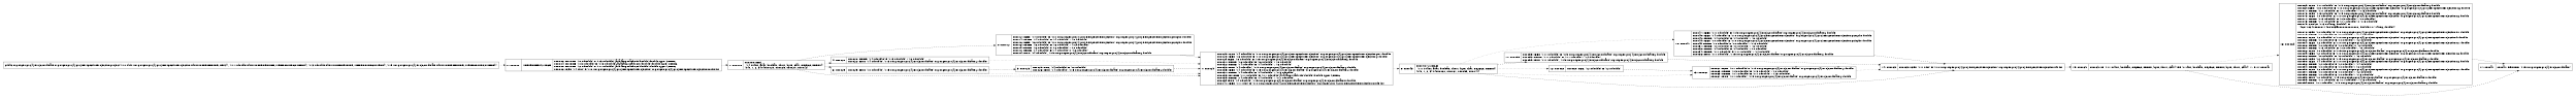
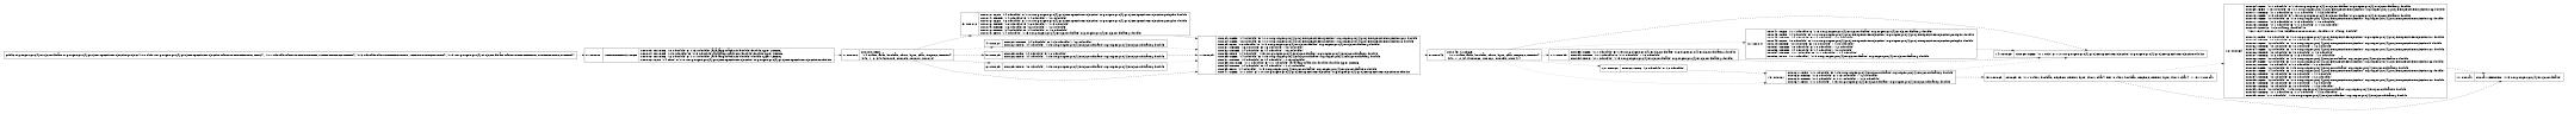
  digraph {
    rankdir=LR
    node [shape=record]
    edge [style=dashed]
    n1 [label="{0\:\ 0x0000|MTH_ENTER_SWITCH\l|0x0000: INVOKE  (r0 I:double) = (r13 I:double) java.lang.Math.sin(double):double type: STATIC \l0x0004: INVOKE  (r13 I:double) = (r13 I:double) java.lang.Math.cos(double):double type: STATIC \l0x0008: INVOKE  (r2 I:double) = (r11 I:double) java.lang.Math.cos(double):double type: STATIC \l0x000c: IGET  (r4 I:int) = (r10 I:org.osgeo.proj4j.proj.PerspectiveProjection) org.osgeo.proj4j.proj.PerspectiveProjection.mode int \l}"]
    n2 [label="{1\:\ 0x000e|0x000e: THIS  \l  (r4 I:?[int, float, boolean, short, byte, char, OBJECT, ARRAY])\l k:[0, 1, 2, 3] t:[0x0029, 0x0025, 0x0020, 0x0012] \l}"]
    n3 [label="{3\:\ 0x0012|0x0012: IGET  (r4 I:double) = (r10 I:org.osgeo.proj4j.proj.PerspectiveProjection) org.osgeo.proj4j.proj.PerspectiveProjection.psinph0 double \l0x0014: ARITH  (r4 I:double) = (r4 I:double) * (r0 I:double) \l0x0016: IGET  (r6 I:double) = (r10 I:org.osgeo.proj4j.proj.PerspectiveProjection) org.osgeo.proj4j.proj.PerspectiveProjection.pcosph0 double \l0x0018: ARITH  (r6 I:double) = (r6 I:double) * (r13 I:double) \l0x001a: ARITH  (r6 I:double) = (r6 I:double) * (r2 I:double) \l0x001c: ARITH  (r4 I:double) = (r4 I:double) + (r6 I:double) \l0x001d: IPUT  (r4 I:double), (r15 I:org.osgeo.proj4j.ProjCoordinate) org.osgeo.proj4j.ProjCoordinate.y double \l}"]
    n4 [label="{4\:\ 0x0020|0x0020: ARITH  (r4 I:double) = (r13 I:double) * (r2 I:double) \l0x0022: IPUT  (r4 I:double), (r15 I:org.osgeo.proj4j.ProjCoordinate) org.osgeo.proj4j.ProjCoordinate.y double \l}"]
    n5 [label="{5\:\ 0x0025|0x0025: NEG  (r4 I:double) = (r0 I:double) \l0x0026: IPUT  (r4 I:double), (r15 I:org.osgeo.proj4j.ProjCoordinate) org.osgeo.proj4j.ProjCoordinate.y double \l}"]
    n6 [label="{6\:\ 0x0029|0x0029: IPUT  (r0 I:double), (r15 I:org.osgeo.proj4j.ProjCoordinate) org.osgeo.proj4j.ProjCoordinate.y double \l}"]
    n7 [label="{7\:\ 0x002b|0x002b: IGET  (r4 I:double) = (r10 I:org.osgeo.proj4j.proj.PerspectiveProjection) org.osgeo.proj4j.proj.PerspectiveProjection.pn1 double \l0x002d: IGET  (r6 I:double) = (r10 I:org.osgeo.proj4j.proj.PerspectiveProjection) org.osgeo.proj4j.proj.PerspectiveProjection.p double \l0x002f: IGET  (r8 I:double) = (r15 I:org.osgeo.proj4j.ProjCoordinate) org.osgeo.proj4j.ProjCoordinate.y double \l0x0031: ARITH  (r6 I:double) = (r6 I:double) \- (r8 I:double) \l0x0032: ARITH  (r4 I:double) = (r4 I:double) \/ (r6 I:double) \l0x0033: IPUT  (r4 I:double), (r15 I:org.osgeo.proj4j.ProjCoordinate) org.osgeo.proj4j.ProjCoordinate.y double \l0x0035: IGET  (r4 I:double) = (r15 I:org.osgeo.proj4j.ProjCoordinate) org.osgeo.proj4j.ProjCoordinate.y double \l0x0037: ARITH  (r4 I:double) = (r4 I:double) * (r13 I:double) \l0x0039: INVOKE  (r11 I:double) = (r11 I:double) java.lang.Math.sin(double):double type: STATIC \l0x003d: ARITH  (r4 I:double) = (r4 I:double) * (r11 I:double) \l0x003f: IPUT  (r4 I:double), (r15 I:org.osgeo.proj4j.ProjCoordinate) org.osgeo.proj4j.ProjCoordinate.x double \l0x0041: IGET  (r11 I:int) = (r10 I:org.osgeo.proj4j.proj.PerspectiveProjection) org.osgeo.proj4j.proj.PerspectiveProjection.mode int \l}"]
    n8 [label="{8\:\ 0x0043|0x0043: SWITCH  \l  (r11 I:?[int, float, boolean, short, byte, char, OBJECT, ARRAY])\l k:[0, 1, 2, 3] t:[0x0060, 0x0061, 0x0059, 0x0047] \l}"]
    n9 [label="{10\:\ 0x0047|0x0047: IGET  (r11 I:double) = (r15 I:org.osgeo.proj4j.ProjCoordinate) org.osgeo.proj4j.ProjCoordinate.y double \l0x0049: IGET  (r4 I:double) = (r10 I:org.osgeo.proj4j.proj.PerspectiveProjection) org.osgeo.proj4j.proj.PerspectiveProjection.pcosph0 double \l0x004b: ARITH  (r4 I:double) = (r4 I:double) * (r0 I:double) \l0x004d: IGET  (r0 I:double) = (r10 I:org.osgeo.proj4j.proj.PerspectiveProjection) org.osgeo.proj4j.proj.PerspectiveProjection.psinph0 double \l0x004f: ARITH  (r0 I:double) = (r0 I:double) * (r13 I:double) \l0x0051: ARITH  (r0 I:double) = (r0 I:double) * (r2 I:double) \l0x0053: ARITH  (r4 I:double) = (r4 I:double) \- (r0 I:double) \l0x0054: ARITH  (r11 I:double) = (r11 I:double) * (r4 I:double) \l0x0056: IPUT  (r11 I:double), (r15 I:org.osgeo.proj4j.ProjCoordinate) org.osgeo.proj4j.ProjCoordinate.y double \l}"]
    n10 [label="{11\:\ 0x0059|0x0059: IGET  (r11 I:double) = (r15 I:org.osgeo.proj4j.ProjCoordinate) org.osgeo.proj4j.ProjCoordinate.y double \l0x005b: ARITH  (r11 I:double) = (r11 I:double) * (r0 I:double) \l0x005d: IPUT  (r11 I:double), (r15 I:org.osgeo.proj4j.ProjCoordinate) org.osgeo.proj4j.ProjCoordinate.y double \l}"]
    n11 [label="{12\:\ 0x0060|0x0060: NEG  (r2 I:double) = (r2 I:double) \l}"]
    n12 [label="{13\:\ 0x0061|0x0061: IGET  (r11 I:double) = (r15 I:org.osgeo.proj4j.ProjCoordinate) org.osgeo.proj4j.ProjCoordinate.y double \l0x0063: ARITH  (r13 I:double) = (r13 I:double) * (r2 I:double) \l0x0065: ARITH  (r11 I:double) = (r11 I:double) * (r13 I:double) \l0x0067: IPUT  (r11 I:double), (r15 I:org.osgeo.proj4j.ProjCoordinate) org.osgeo.proj4j.ProjCoordinate.y double \l}"]
    n13 [label="{14\:\ 0x0069|0x0069: IGET  (r11 I:int) = (r10 I:org.osgeo.proj4j.proj.PerspectiveProjection) org.osgeo.proj4j.proj.PerspectiveProjection.tilt int \l}"]
    n14 [label="{15\:\ 0x006b|0x006b: IF  (r11 I:?[int, boolean, OBJECT, ARRAY, byte, short, char]) == (0 ?[int, boolean, OBJECT, ARRAY, byte, short, char])  \-\> B:17:0x00a1 \l}"]
    n15 [label="{16\:\ 0x006d|0x006d: IGET  (r11 I:double) = (r15 I:org.osgeo.proj4j.ProjCoordinate) org.osgeo.proj4j.ProjCoordinate.y double \l0x006f: IGET  (r13 I:double) = (r10 I:org.osgeo.proj4j.proj.PerspectiveProjection) org.osgeo.proj4j.proj.PerspectiveProjection.cg double \l0x0071: ARITH  (r11 I:double) = (r11 I:double) * (r13 I:double) \l0x0073: IGET  (r13 I:double) = (r15 I:org.osgeo.proj4j.ProjCoordinate) org.osgeo.proj4j.ProjCoordinate.x double \l0x0075: IGET  (r0 I:double) = (r10 I:org.osgeo.proj4j.proj.PerspectiveProjection) org.osgeo.proj4j.proj.PerspectiveProjection.sg double \l0x0077: ARITH  (r13 I:double) = (r13 I:double) * (r0 I:double) \l0x0079: ARITH  (r11 I:double) = (r11 I:double) + (r13 I:double) \l0x007a: CONST  (r13 I:?[long, double]) = \l  (4607182418800017408(0x3ff0000000000000, double:1.0) ?[long, double])\l \l0x007c: IGET  (r0 I:double) = (r10 I:org.osgeo.proj4j.proj.PerspectiveProjection) org.osgeo.proj4j.proj.PerspectiveProjection.sw double \l0x007e: ARITH  (r0 I:double) = (r0 I:double) * (r11 I:double) \l0x0080: IGET  (r2 I:double) = (r10 I:org.osgeo.proj4j.proj.PerspectiveProjection) org.osgeo.proj4j.proj.PerspectiveProjection.h double \l0x0082: ARITH  (r0 I:double) = (r0 I:double) * (r2 I:double) \l0x0084: IGET  (r2 I:double) = (r10 I:org.osgeo.proj4j.proj.PerspectiveProjection) org.osgeo.proj4j.proj.PerspectiveProjection.cw double \l0x0086: ARITH  (r0 I:double) = (r0 I:double) + (r2 I:double) \l0x0087: ARITH  (r13 I:double) = (r13 I:double) \/ (r0 I:double) \l0x0088: IGET  (r0 I:double) = (r15 I:org.osgeo.proj4j.ProjCoordinate) org.osgeo.proj4j.ProjCoordinate.x double \l0x008a: IGET  (r2 I:double) = (r10 I:org.osgeo.proj4j.proj.PerspectiveProjection) org.osgeo.proj4j.proj.PerspectiveProjection.cg double \l0x008c: ARITH  (r0 I:double) = (r0 I:double) * (r2 I:double) \l0x008e: IGET  (r2 I:double) = (r15 I:org.osgeo.proj4j.ProjCoordinate) org.osgeo.proj4j.ProjCoordinate.y double \l0x0090: IGET  (r4 I:double) = (r10 I:org.osgeo.proj4j.proj.PerspectiveProjection) org.osgeo.proj4j.proj.PerspectiveProjection.sg double \l0x0092: ARITH  (r2 I:double) = (r2 I:double) * (r4 I:double) \l0x0094: ARITH  (r0 I:double) = (r0 I:double) \- (r2 I:double) \l0x0095: IGET  (r2 I:double) = (r10 I:org.osgeo.proj4j.proj.PerspectiveProjection) org.osgeo.proj4j.proj.PerspectiveProjection.cw double \l0x0097: ARITH  (r0 I:double) = (r0 I:double) * (r2 I:double) \l0x0099: ARITH  (r0 I:double) = (r0 I:double) * (r13 I:double) \l0x009b: IPUT  (r0 I:double), (r15 I:org.osgeo.proj4j.ProjCoordinate) org.osgeo.proj4j.ProjCoordinate.x double \l0x009d: ARITH  (r11 I:double) = (r11 I:double) * (r13 I:double) \l0x009f: IPUT  (r11 I:double), (r15 I:org.osgeo.proj4j.ProjCoordinate) org.osgeo.proj4j.ProjCoordinate.y double \l}"]
    n16 [label="{17\:\ 0x00a1|0x00a1: RETURN  (r15 I:org.osgeo.proj4j.ProjCoordinate) \l}"]
    n17 [label="{public org.osgeo.proj4j.ProjCoordinate org.osgeo.proj4j.proj.PerspectiveProjection.project((r10 'this' I:org.osgeo.proj4j.proj.PerspectiveProjection A[IMMUTABLE_TYPE, THIS]), (r11 I:double A[IMMUTABLE_TYPE, METHOD_ARGUMENT]), (r13 I:double A[IMMUTABLE_TYPE, METHOD_ARGUMENT]), (r15 I:org.osgeo.proj4j.ProjCoordinate A[IMMUTABLE_TYPE, METHOD_ARGUMENT])) }"]
    n1 -> n2
    n2 -> n3
    n2 -> n4 [style=dotted]
-   n6 -> n5
+   n2 -> n5
    n2 -> n6
    n2 -> n7
    n3 -> n7
    n4 -> n7 [style=dotted]
    n5 -> n7
    n6 -> n7 [style=dotted]
    n7 -> n8 [style=dotted]
    n8 -> n9 [style=dotted]
    n8 -> n10
    n8 -> n11 [style=dotted]
    n8 -> n12 [style=dotted]
    n8 -> n13
    n9 -> n13
    n10 -> n13
    n11 -> n12
    n12 -> n13 [style=dotted]
-   n13 -> n14
+   n12 -> n14
    n14 -> n15 [style=dotted]
    n14 -> n16
    n15 -> n16
    n17 -> n1 [style=dotted]
  }
